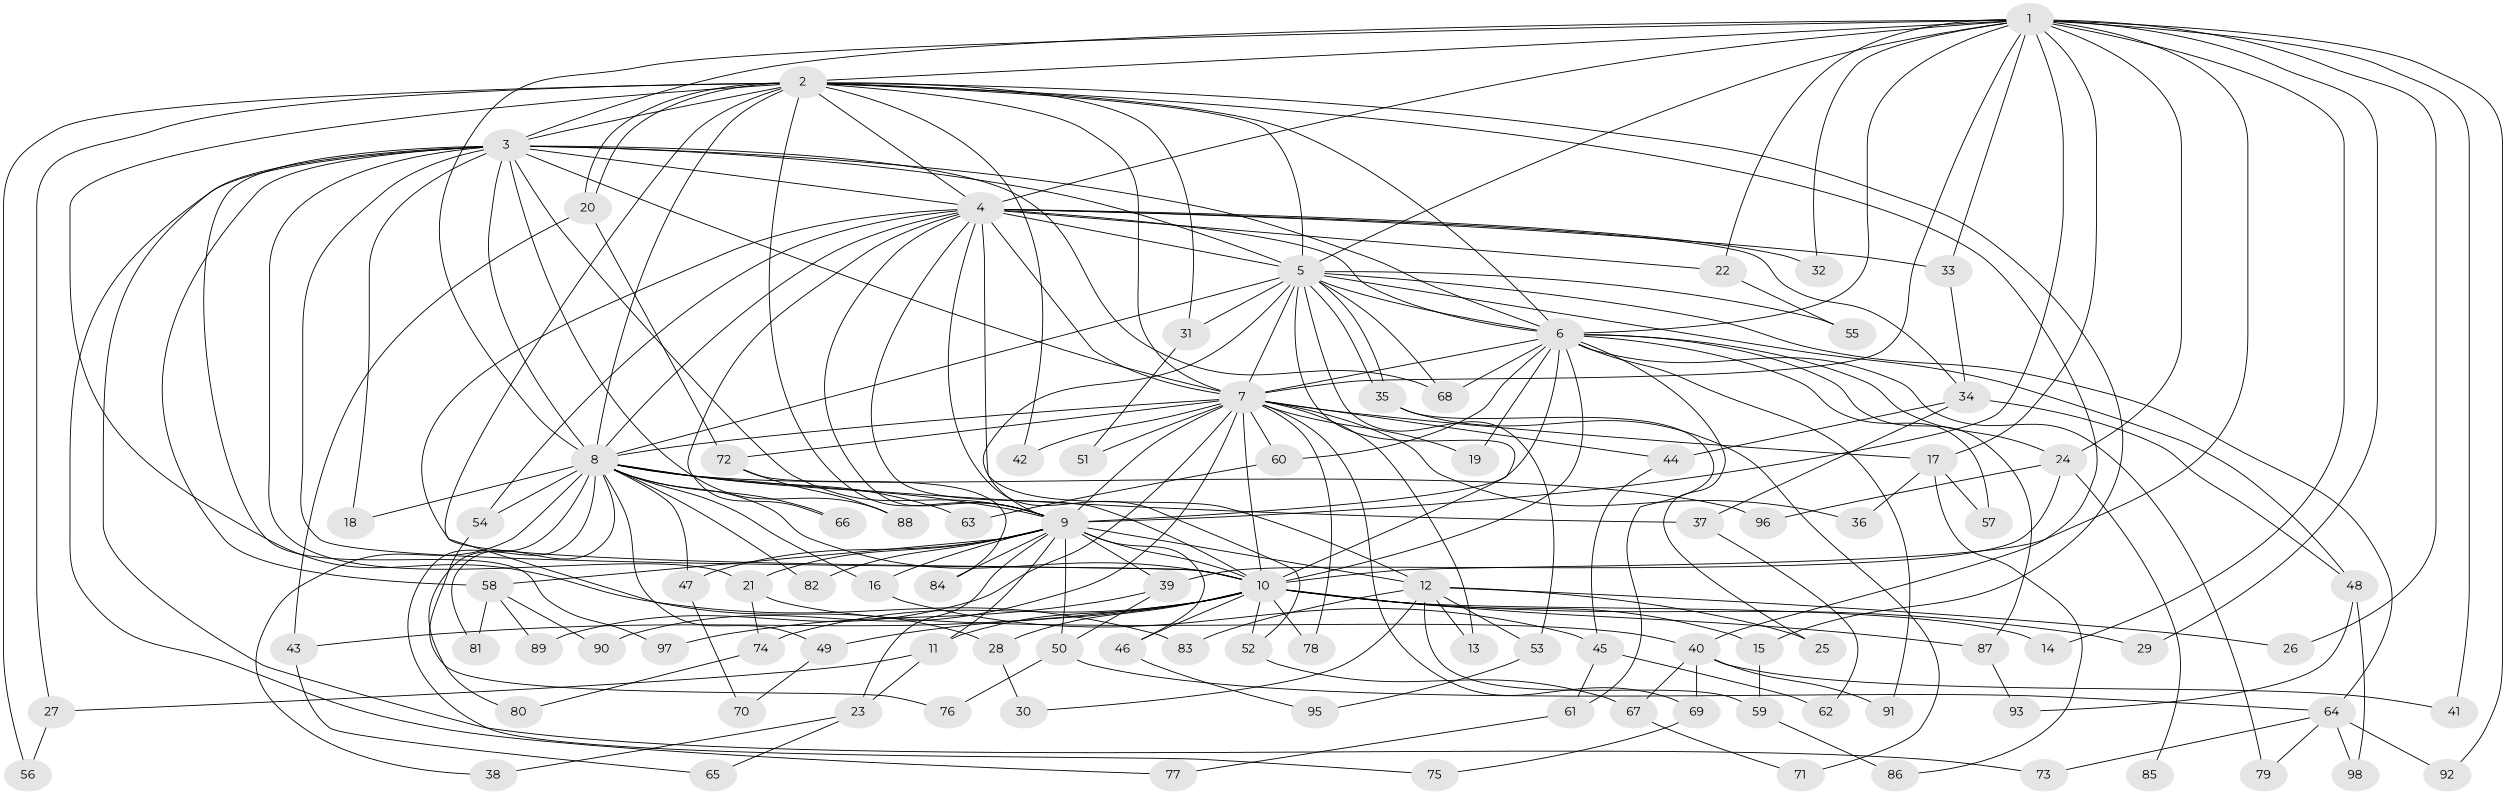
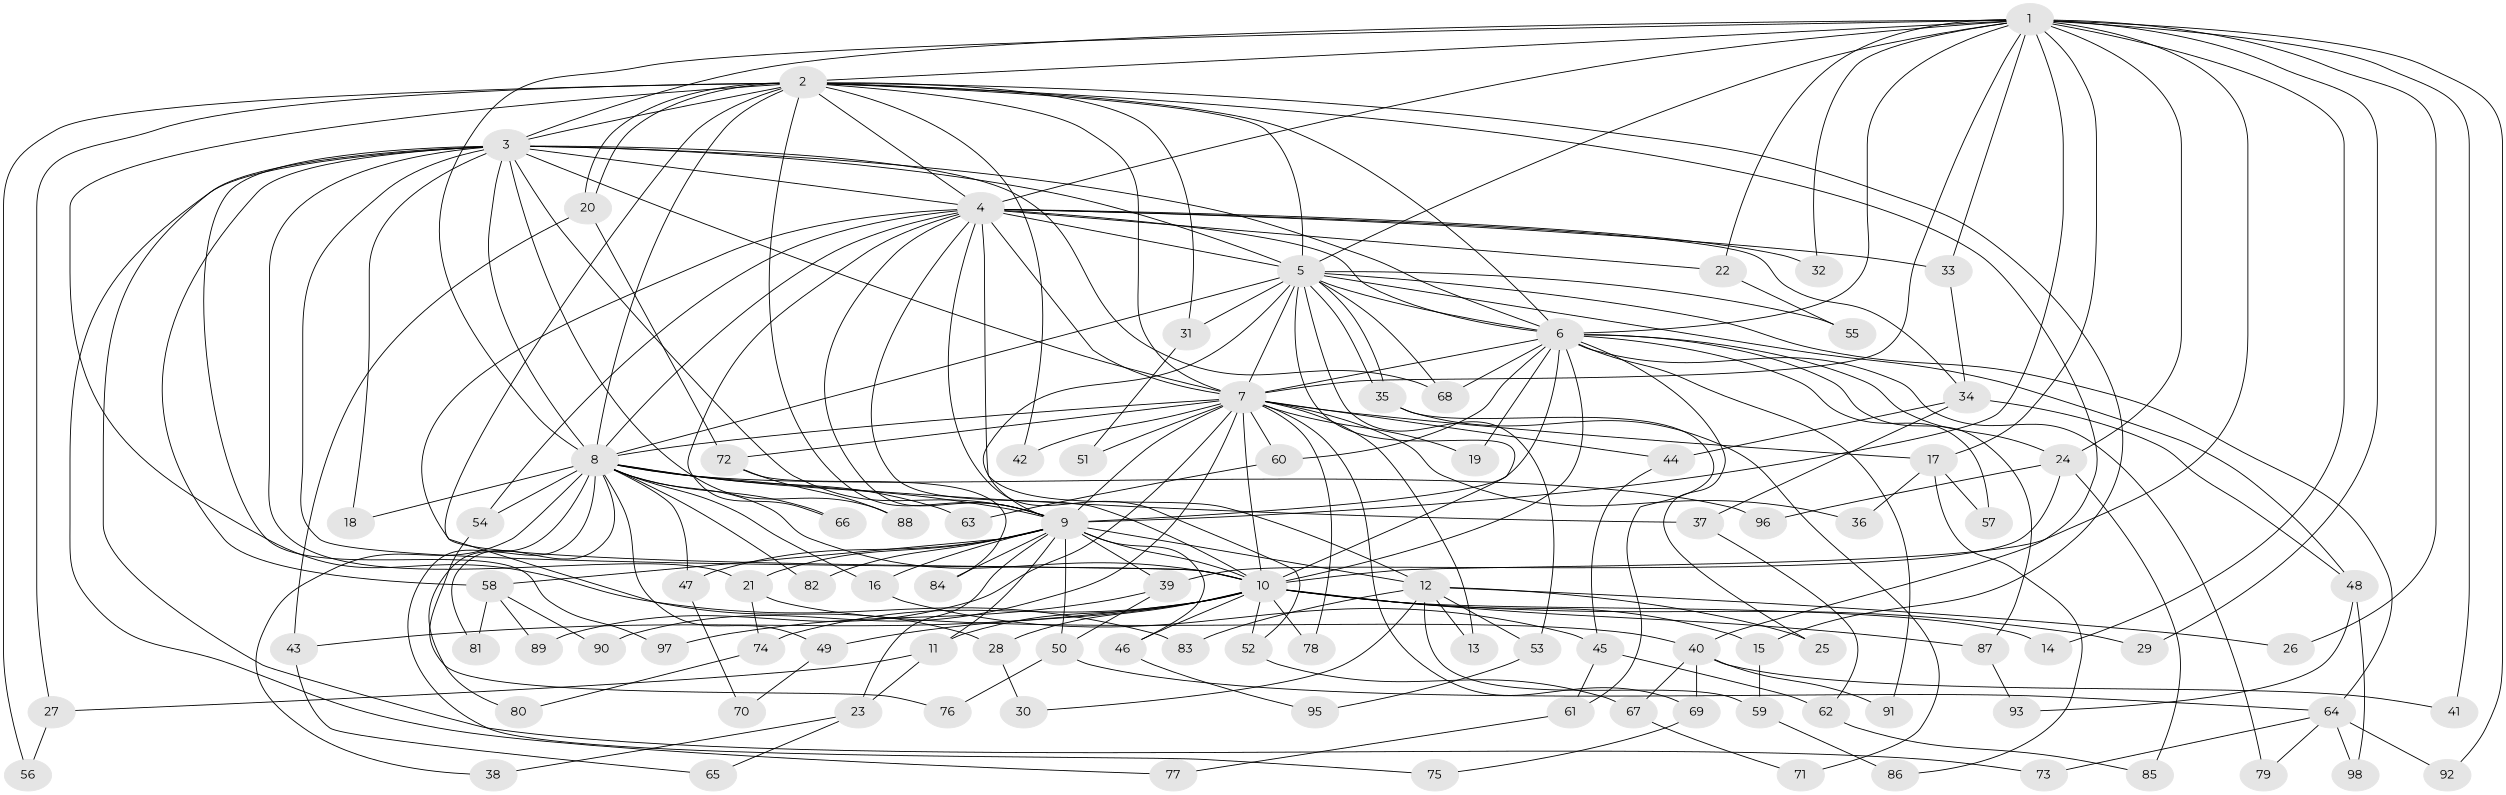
  graph {
    fontname=Montserrat
    node [color=gray90 fontname=Montserrat style=filled]
    edge [fontname=Montserrat]
    1
    2
    3
    4
    5
    6
    7
    8
    9
    10
    14
    17
    22
    24
    26
    29
    32
    33
    41
    92
    15
    20
    27
    31
    40
    42
    56
    83
    18
    21
    58
    68
    73
    77
    88
    97
    12
    28
    34
    52
    54
    66
    35
    48
    53
    55
    64
    19
    25
    57
    60
    79
    87
    91
    13
    36
    44
    51
    69
    72
    78
    89
    90
    16
    37
    38
    47
    49
    63
    75
    80
    81
    82
    96
    11
    23
    39
    46
    50
    84
    43
    74
    86
    85
    59
    67
    30
    76
    61
    71
    93
    n92 [label=98]
    95
    45
    62
    70
    65
    1 -- 2
    1 -- 3
    1 -- 4
    1 -- 5
    1 -- 6
    1 -- 7
    1 -- 8
    1 -- 9
    1 -- 10
    1 -- 14
    1 -- 17
    1 -- 22
    1 -- 24
    1 -- 26
    1 -- 29
    1 -- 32
    1 -- 33
    1 -- 41
    1 -- 92
    2 -- 3
    2 -- 4
    2 -- 5
    2 -- 6
    2 -- 7
    2 -- 8
    2 -- 9
    2 -- 10
    2 -- 15
    2 -- 20
    2 -- 20
    2 -- 27
    2 -- 31
    2 -- 40
    2 -- 42
    2 -- 56
    2 -- 83
    3 -- 4
    3 -- 5
    3 -- 6
    3 -- 7
    3 -- 8
    3 -- 9
    3 -- 10
    3 -- 18
    3 -- 21
    3 -- 58
    3 -- 68
    3 -- 73
    3 -- 77
    3 -- 88
    3 -- 97
    4 -- 5
    4 -- 6
    4 -- 7
    4 -- 8
    4 -- 9
    4 -- 10
    4 -- 22
    4 -- 32
    4 -- 33
    4 -- 12
    4 -- 28
    4 -- 34
    4 -- 52
    4 -- 54
    4 -- 66
    5 -- 6
    5 -- 7
    5 -- 8
    5 -- 9
    5 -- 10
    5 -- 31
    5 -- 68
    5 -- 35
    5 -- 35
    5 -- 48
    5 -- 53
    5 -- 55
    5 -- 64
    6 -- 7
    6 -- 9
    6 -- 10
    6 -- 24
    6 -- 68
    6 -- 19
    6 -- 25
    6 -- 57
    6 -- 60
    6 -- 79
    6 -- 87
    6 -- 91
    7 -- 8
    7 -- 9
    7 -- 10
    7 -- 17
    7 -- 42
    7 -- 19
    7 -- 60
    7 -- 13
    7 -- 36
    7 -- 44
    7 -- 51
    7 -- 69
    7 -- 72
    7 -- 78
    7 -- 89
    7 -- 90
    8 -- 9
    8 -- 10
    8 -- 18
    8 -- 54
    8 -- 66
    8 -- 16
    8 -- 37
    8 -- 38
    8 -- 47
    8 -- 49
    8 -- 63
    8 -- 75
    8 -- 80
    8 -- 81
    8 -- 82
    8 -- 96
    9 -- 10
    9 -- 21
    9 -- 58
    9 -- 12
    9 -- 16
    9 -- 47
    9 -- 82
    9 -- 11
    9 -- 23
    9 -- 39
    9 -- 46
    9 -- 50
    9 -- 84
    10 -- 14
    10 -- 29
    10 -- 15
    10 -- 28
    10 -- 52
    10 -- 87
    10 -- 78
    10 -- 49
    10 -- 11
    10 -- 46
    10 -- 43
    10 -- 74
    17 -- 57
    17 -- 36
    17 -- 86
    22 -- 55
    24 -- 96
    24 -- 39
    24 -- 85
    33 -- 34
    15 -- 59
    20 -- 72
    20 -- 43
    27 -- 56
    31 -- 51
    40 -- 41
    40 -- 91
    40 -- 69
    40 -- 67
    21 -- 40
    21 -- 74
    58 -- 89
    58 -- 90
    58 -- 81
    12 -- 26
    12 -- 83
    12 -- 53
    12 -- 25
    12 -- 13
    12 -- 59
    12 -- 30
    28 -- 30
    34 -- 48
    34 -- 44
    34 -- 37
    52 -- 67
    54 -- 76
    35 -- 61
    35 -- 71
    48 -- 93
    48 -- n92
    53 -- 95
    64 -- 92
    64 -- 73
    64 -- 79
    64 -- n92
    60 -- 63
    87 -- 93
    44 -- 45
    69 -- 75
    72 -- 88
    72 -- 84
    16 -- 45
    37 -- 62
    47 -- 70
    49 -- 70
    11 -- 27
    11 -- 23
    23 -- 38
    23 -- 65
    39 -- 97
    39 -- 50
    46 -- 95
    50 -- 64
    50 -- 76
    43 -- 65
    74 -- 80
    59 -- 86
    67 -- 71
    61 -- 77
    45 -- 61
    45 -- 62
+   62 -- 85
  }
